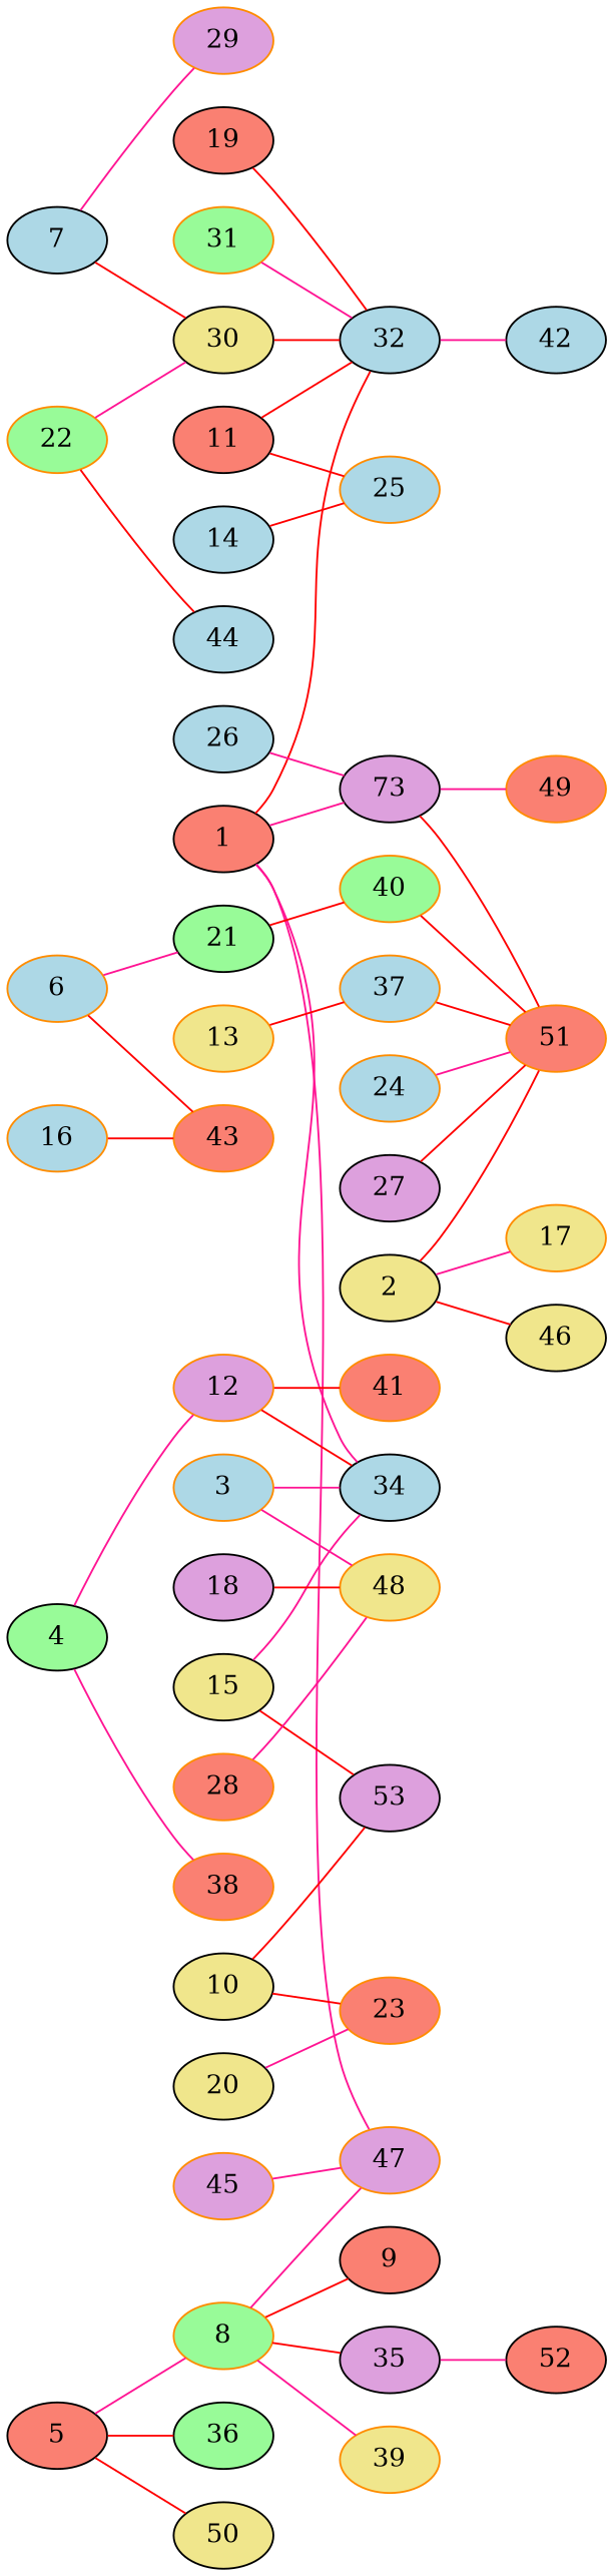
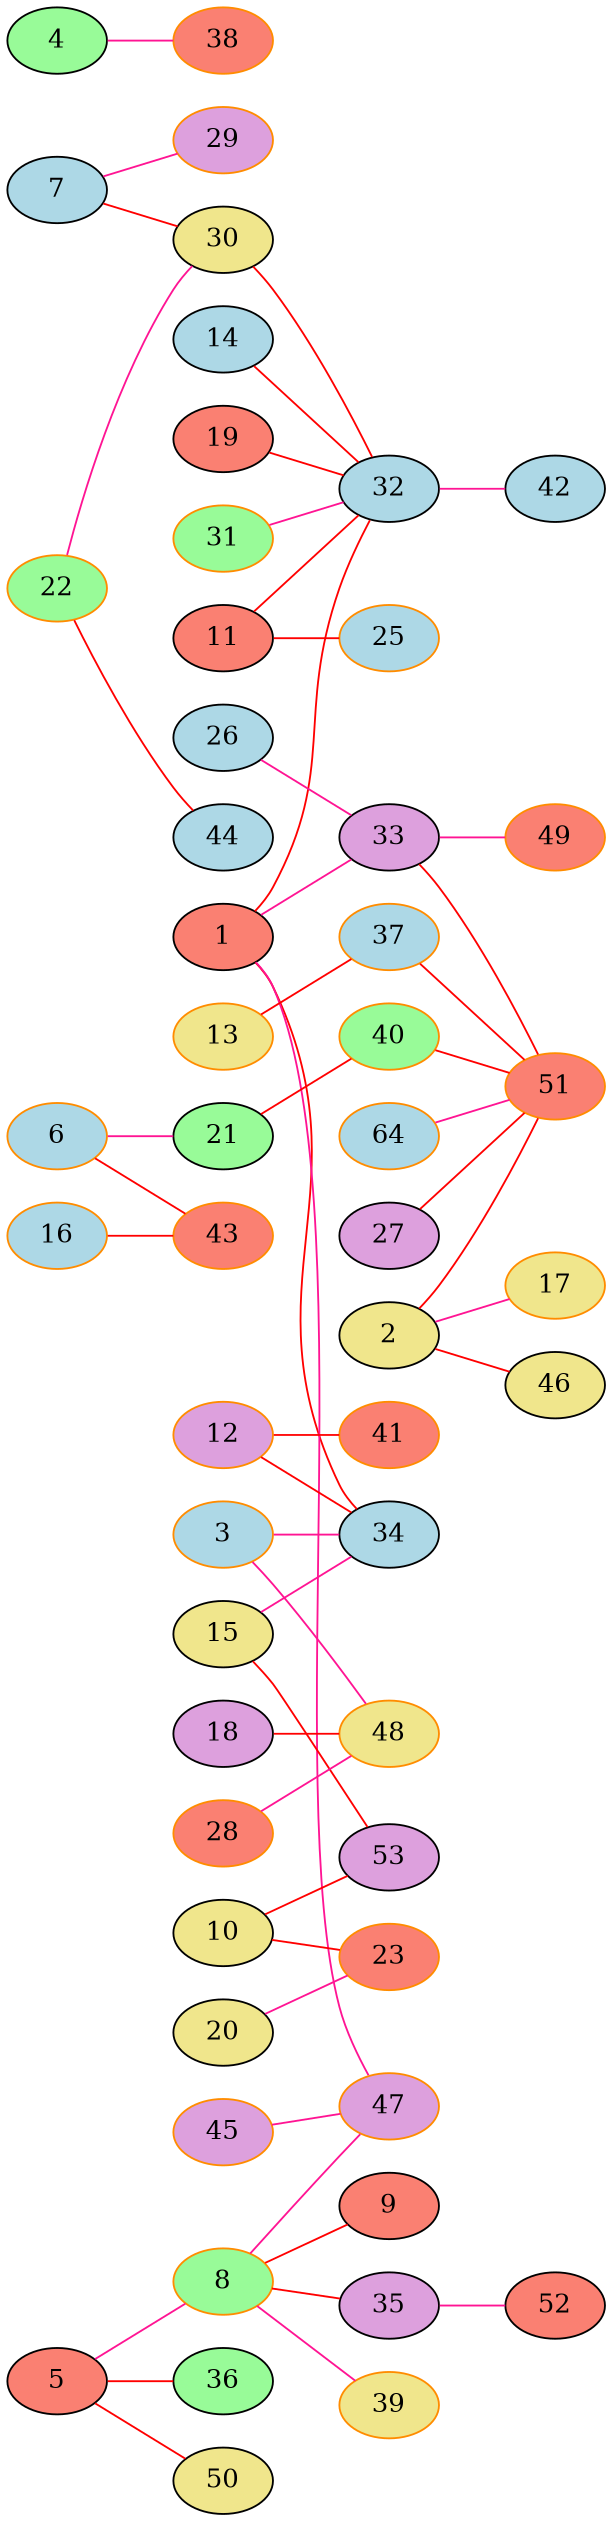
  graph {
    rankdir=LR
    node [color=black fillcolor=salmon style=filled]
    edge [color=red weight=1.0]
    1
    32 [fillcolor=lightblue]
-   33 [fillcolor=plum label=73]
+   33 [fillcolor=plum]
    34 [fillcolor=lightblue]
    47 [color=darkorange fillcolor=plum]
    42 [fillcolor=lightblue]
    51 [color=darkorange]
    49 [color=darkorange]
    2 [fillcolor=khaki]
    17 [color=darkorange fillcolor=khaki]
    46 [fillcolor=khaki]
    3 [color=darkorange fillcolor=lightblue]
    48 [color=darkorange fillcolor=khaki]
    4 [fillcolor=palegreen]
    12 [color=darkorange fillcolor=plum]
    38 [color=darkorange]
    41 [color=darkorange]
    5
    8 [color=darkorange fillcolor=palegreen]
    36 [fillcolor=palegreen]
    50 [fillcolor=khaki]
    9
    35 [fillcolor=plum]
    39 [color=darkorange fillcolor=khaki]
    6 [color=darkorange fillcolor=lightblue]
    21 [fillcolor=palegreen]
    43 [color=darkorange]
    40 [color=darkorange fillcolor=palegreen]
    29 [color=darkorange fillcolor=plum]
    7 [fillcolor=lightblue]
    30 [fillcolor=khaki]
    52
    10 [fillcolor=khaki]
    23 [color=darkorange]
    53 [fillcolor=plum]
    11
    25 [color=darkorange fillcolor=lightblue]
    13 [color=darkorange fillcolor=khaki]
    37 [color=darkorange fillcolor=lightblue]
    14 [fillcolor=lightblue]
    15 [fillcolor=khaki]
    16 [color=darkorange fillcolor=lightblue]
    18 [fillcolor=plum]
    19
    20 [fillcolor=khaki]
    22 [color=darkorange fillcolor=palegreen]
    44 [fillcolor=lightblue]
-   24 [color=darkorange fillcolor=lightblue]
+   24 [color=darkorange fillcolor=lightblue label=64]
    26 [fillcolor=lightblue]
    27 [fillcolor=plum]
    28 [color=darkorange]
    31 [color=darkorange fillcolor=palegreen]
    45 [color=darkorange fillcolor=plum]
    1 -- 32
    1 -- 33 [color=deeppink]
-   1 -- 34 [color=deeppink]
+   1 -- 34
    1 -- 47 [color=deeppink]
    32 -- 42 [color=deeppink]
    33 -- 51
    33 -- 49 [color=deeppink]
    2 -- 51
    2 -- 17 [color=deeppink]
    2 -- 46
    3 -- 34 [color=deeppink]
    3 -- 48 [color=deeppink]
-   4 -- 12 [color=deeppink]
    4 -- 38 [color=deeppink]
    12 -- 34
    12 -- 41
    5 -- 8 [color=deeppink]
    5 -- 36
    5 -- 50
    8 -- 47 [color=deeppink]
    8 -- 9
    8 -- 35
    8 -- 39 [color=deeppink]
    35 -- 52 [color=deeppink]
    6 -- 21 [color=deeppink]
    6 -- 43
    21 -- 40
    40 -- 51
    7 -- 29 [color=deeppink]
    7 -- 30
    30 -- 32
    10 -- 23
    10 -- 53
    11 -- 32
    11 -- 25
    13 -- 37
    37 -- 51
-   14 -- 25
+   14 -- 32
    15 -- 34 [color=deeppink]
    15 -- 53
    16 -- 43
    18 -- 48
    19 -- 32
    20 -- 23 [color=deeppink]
    22 -- 30 [color=deeppink]
    22 -- 44
    24 -- 51 [color=deeppink]
    26 -- 33 [color=deeppink]
    27 -- 51
    28 -- 48 [color=deeppink]
    31 -- 32 [color=deeppink]
    45 -- 47 [color=deeppink]
  }
